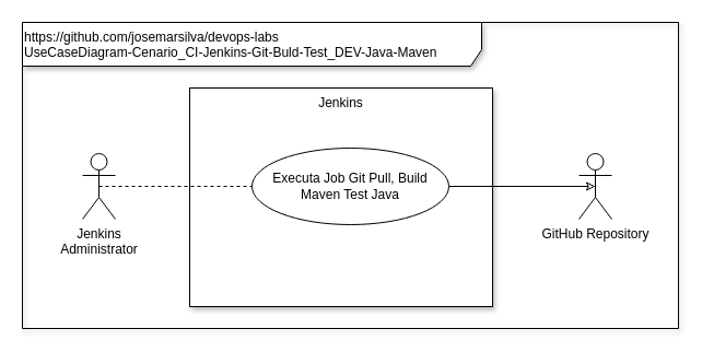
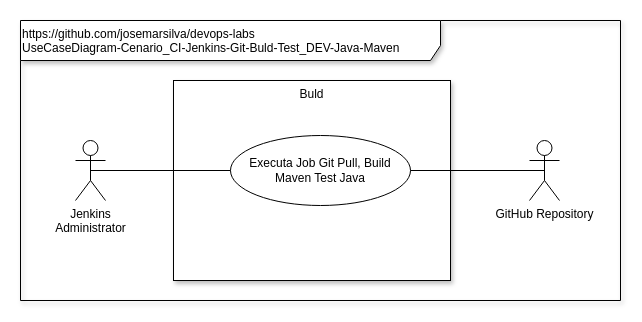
  <mxCell id="0" />
  <mxCell id="1" parent="0" />
  <mxCell id="2" value="https://github.com/josemarsilva/devops-labs&lt;br&gt;UseCaseDiagram-Cenario_CI-Jenkins-Git-Buld-Test_DEV-Java-Maven&lt;br&gt;&lt;br&gt;" style="shape=umlFrame;whiteSpace=wrap;html=1;width=420;height=40;shadow=1;align=left;verticalAlign=top;" parent="1" vertex="1"><mxGeometry width="600" height="280" as="geometry" x="20" y="20" /></mxCell>
- <mxCell id="3" value="Jenkins&lt;br&gt;" style="whiteSpace=wrap;html=1;shadow=1;verticalAlign=top;" parent="1" vertex="1"><mxGeometry x="173" y="80" width="277" height="200" as="geometry" /></mxCell>
+ <mxCell id="3" value="Buld&lt;br&gt;" style="whiteSpace=wrap;html=1;shadow=1;verticalAlign=top;" parent="1" vertex="1"><mxGeometry x="173" y="80" width="277" height="200" as="geometry" /></mxCell>
  <mxCell id="4" value="GitHub Repository" style="shape=umlActor;verticalLabelPosition=bottom;labelBackgroundColor=#ffffff;verticalAlign=top;html=1;" parent="1" vertex="1"><mxGeometry x="529" y="140" width="30" height="60" as="geometry" /></mxCell>
  <mxCell id="5" value="Jenkins &lt;br&gt;Administrator" style="shape=umlActor;verticalLabelPosition=bottom;labelBackgroundColor=#ffffff;verticalAlign=top;html=1;" parent="1" vertex="1"><mxGeometry x="75" y="140" width="30" height="60" as="geometry" /></mxCell>
  <mxCell id="6" value="Executa Job Git Pull, Build Maven Test Java&lt;br&gt;" style="ellipse;whiteSpace=wrap;html=1;" parent="1" vertex="1"><mxGeometry x="230" y="135" width="180" height="70" as="geometry" /></mxCell>
- <mxCell id="7" value="" style="endArrow=classic;startArrow=none;endFill=0;startFill=0;html=1;exitX=1;exitY=0.5;entryX=0.5;entryY=0.5;entryPerimeter=0;entryDx=0;entryDy=0;" parent="1" source="6" target="4" edge="1"><mxGeometry width="160" relative="1" as="geometry"><mxPoint x="680" y="290" as="sourcePoint" /><mxPoint x="770" y="130" as="targetPoint" /></mxGeometry></mxCell>
- <mxCell id="8" value="" style="endArrow=none;startArrow=none;endFill=0;startFill=0;html=1;entryX=0;entryY=0.5;exitX=0.5;exitY=0.5;exitPerimeter=0;entryDx=0;entryDy=0;dashed=1;" parent="1" source="5" target="6" edge="1"><mxGeometry width="160" relative="1" as="geometry"><mxPoint x="80" y="250" as="sourcePoint" /><mxPoint x="510" y="290" as="targetPoint" /></mxGeometry></mxCell>
+ <mxCell id="7" value="" style="endArrow=none;startArrow=none;endFill=0;startFill=0;html=1;exitX=1;exitY=0.5;entryX=0.5;entryY=0.5;entryPerimeter=0;entryDx=0;entryDy=0;" parent="1" source="6" target="4" edge="1"><mxGeometry width="160" relative="1" as="geometry"><mxPoint x="680" y="290" as="sourcePoint" /><mxPoint x="770" y="130" as="targetPoint" /></mxGeometry></mxCell>
+ <mxCell id="8" value="" style="endArrow=none;startArrow=none;endFill=0;startFill=0;html=1;entryX=0;entryY=0.5;exitX=0.5;exitY=0.5;exitPerimeter=0;entryDx=0;entryDy=0;" parent="1" source="5" target="6" edge="1"><mxGeometry width="160" relative="1" as="geometry"><mxPoint x="80" y="250" as="sourcePoint" /><mxPoint x="510" y="290" as="targetPoint" /></mxGeometry></mxCell>
